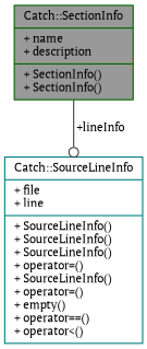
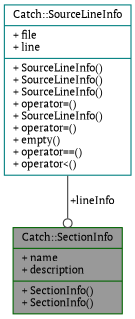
  digraph {
    fontname="PT Serif"
    node [fontname="PT Serif" fontsize=10 shape=record style=filled]
    n1 [color=darkgreen fillcolor=grey60 fontcolor=black height=0.2 label="{Catch::SectionInfo\n|+ name\l+ description\l|+ SectionInfo()\l+ SectionInfo()\l}" width=0.4]
    n2 [color=teal fillcolor=white height=0.2 label="{Catch::SourceLineInfo\n|+ file\l+ line\l|+ SourceLineInfo()\l+ SourceLineInfo()\l+ SourceLineInfo()\l+ operator=()\l+ SourceLineInfo()\l+ operator=()\l+ empty()\l+ operator==()\l+ operator\<()\l}" width=0.4]
-   n1 -> n2 [arrowhead=odot color=grey25 fontname="PT Serif" fontsize=10 label=" +lineInfo" labelfontname=Helvetica labelfontsize=10 style=solid]
+   n2 -> n1 [arrowhead=odot color=grey25 fontname="PT Serif" fontsize=10 label=" +lineInfo" labelfontname=Helvetica labelfontsize=10 style=solid]
  }
